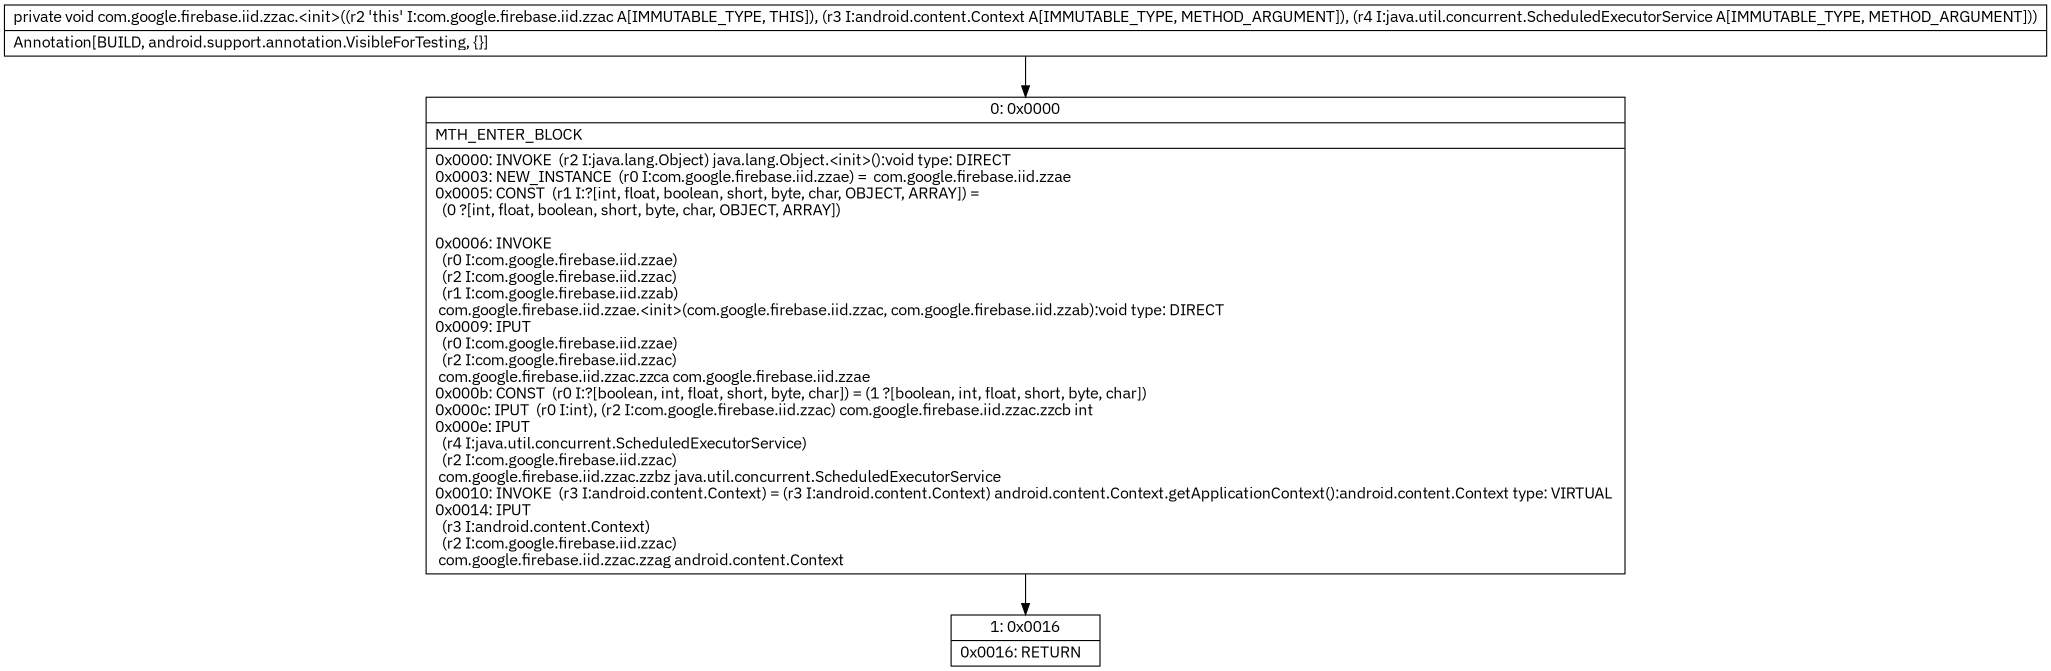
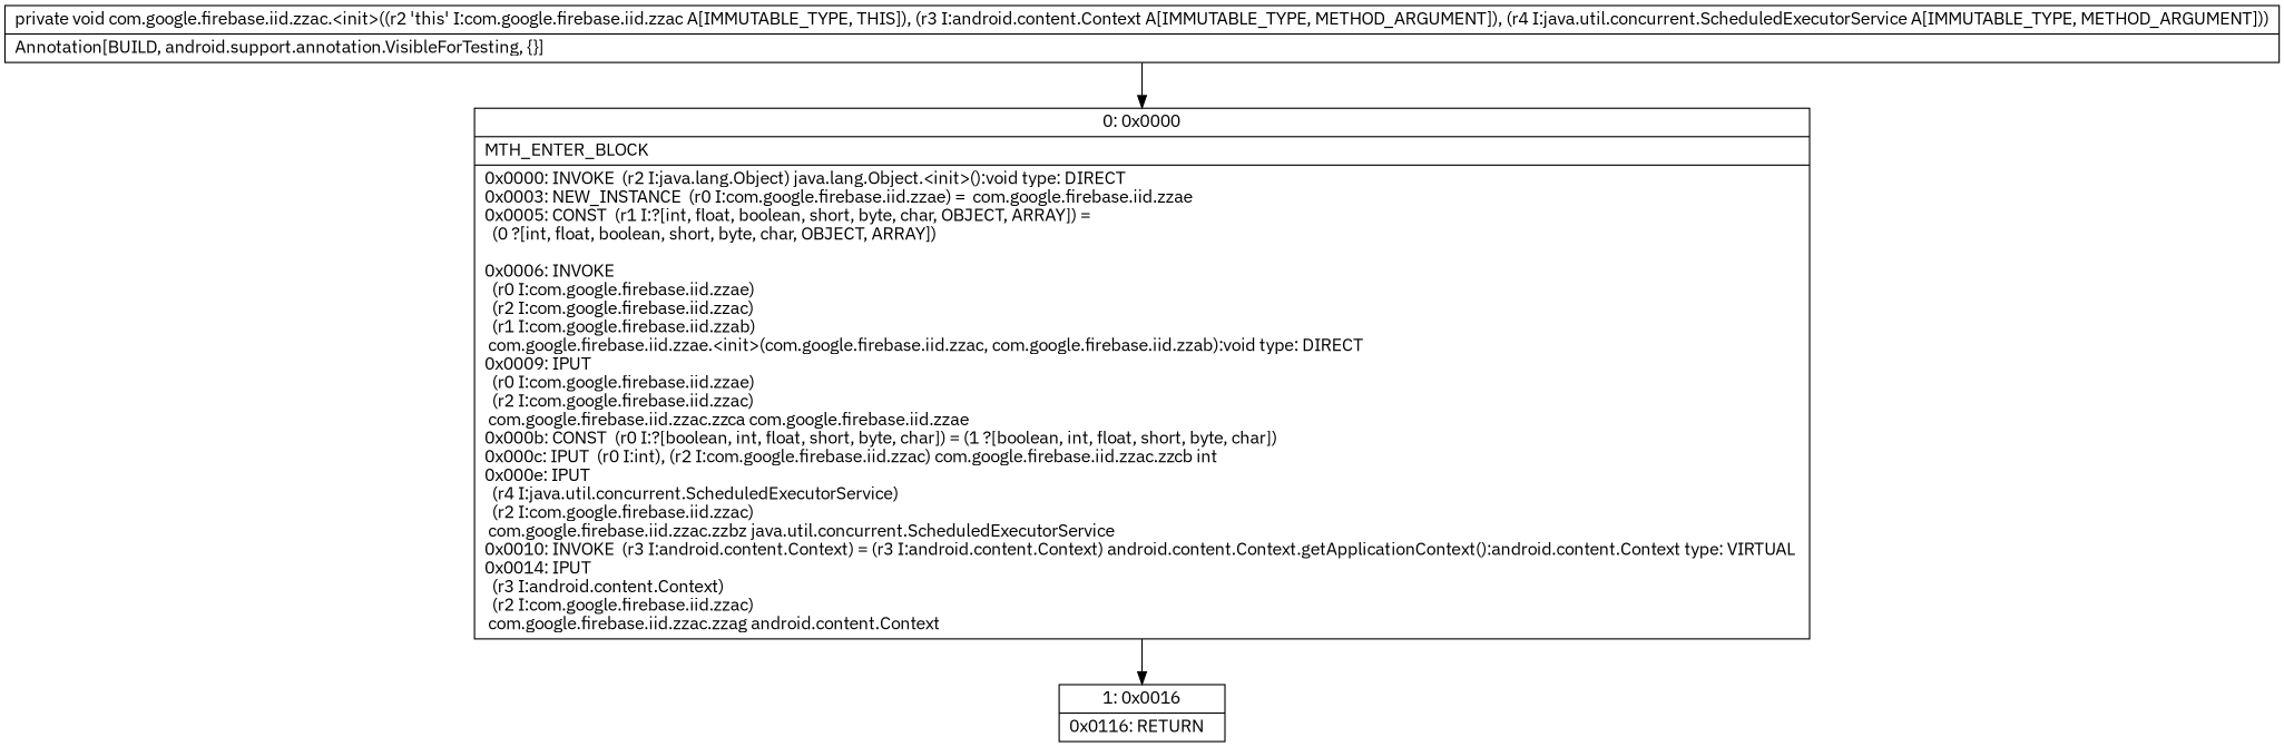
  digraph {
    fontname="IBM Plex Sans"
    node [shape=record fontname="IBM Plex Sans"]
    edge [fontname="IBM Plex Sans"]
    n1 [label="{0\:\ 0x0000|MTH_ENTER_BLOCK\l|0x0000: INVOKE  (r2 I:java.lang.Object) java.lang.Object.\<init\>():void type: DIRECT \l0x0003: NEW_INSTANCE  (r0 I:com.google.firebase.iid.zzae) =  com.google.firebase.iid.zzae \l0x0005: CONST  (r1 I:?[int, float, boolean, short, byte, char, OBJECT, ARRAY]) = \l  (0 ?[int, float, boolean, short, byte, char, OBJECT, ARRAY])\l \l0x0006: INVOKE  \l  (r0 I:com.google.firebase.iid.zzae)\l  (r2 I:com.google.firebase.iid.zzac)\l  (r1 I:com.google.firebase.iid.zzab)\l com.google.firebase.iid.zzae.\<init\>(com.google.firebase.iid.zzac, com.google.firebase.iid.zzab):void type: DIRECT \l0x0009: IPUT  \l  (r0 I:com.google.firebase.iid.zzae)\l  (r2 I:com.google.firebase.iid.zzac)\l com.google.firebase.iid.zzac.zzca com.google.firebase.iid.zzae \l0x000b: CONST  (r0 I:?[boolean, int, float, short, byte, char]) = (1 ?[boolean, int, float, short, byte, char]) \l0x000c: IPUT  (r0 I:int), (r2 I:com.google.firebase.iid.zzac) com.google.firebase.iid.zzac.zzcb int \l0x000e: IPUT  \l  (r4 I:java.util.concurrent.ScheduledExecutorService)\l  (r2 I:com.google.firebase.iid.zzac)\l com.google.firebase.iid.zzac.zzbz java.util.concurrent.ScheduledExecutorService \l0x0010: INVOKE  (r3 I:android.content.Context) = (r3 I:android.content.Context) android.content.Context.getApplicationContext():android.content.Context type: VIRTUAL \l0x0014: IPUT  \l  (r3 I:android.content.Context)\l  (r2 I:com.google.firebase.iid.zzac)\l com.google.firebase.iid.zzac.zzag android.content.Context \l}"]
-   n2 [label="{1\:\ 0x0016|0x0016: RETURN   \l}"]
+   n2 [label="{1\:\ 0x0016|0x0116: RETURN   \l}"]
    n3 [label="{private void com.google.firebase.iid.zzac.\<init\>((r2 'this' I:com.google.firebase.iid.zzac A[IMMUTABLE_TYPE, THIS]), (r3 I:android.content.Context A[IMMUTABLE_TYPE, METHOD_ARGUMENT]), (r4 I:java.util.concurrent.ScheduledExecutorService A[IMMUTABLE_TYPE, METHOD_ARGUMENT]))  | Annotation[BUILD, android.support.annotation.VisibleForTesting, \{\}]\l}"]
    n1 -> n2
    n3 -> n1
  }
